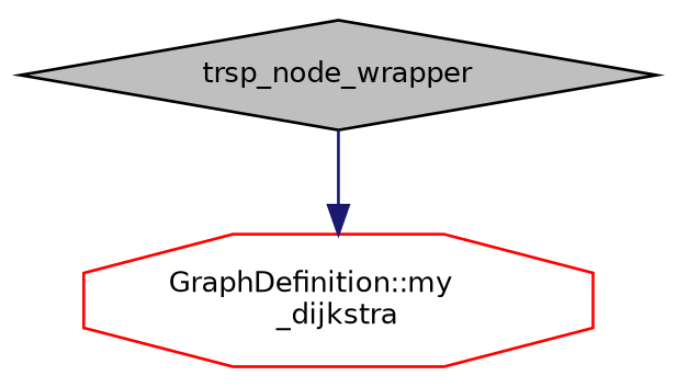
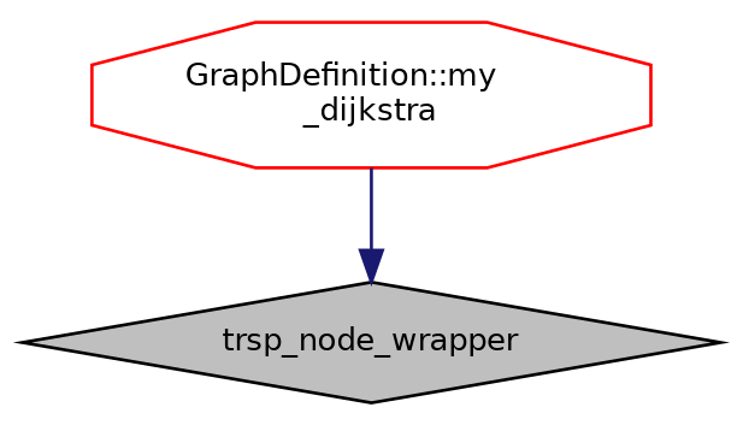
  digraph {
    rankdir=TB
    node [fontname=Helvetica fontsize=10 style=filled]
    n1 [color=black fillcolor=grey75 fontcolor=black height=0.2 label=trsp_node_wrapper shape=diamond width=0.4]
    n2 [color=red fillcolor=white height=0.2 label="GraphDefinition::my\l_dijkstra" shape=octagon width=0.4]
-   n1 -> n2 [color=midnightblue fontname=Helvetica fontsize=10 labelfontname=Helvetica labelfontsize=10 style=solid]
+   n2 -> n1 [color=midnightblue fontname=Helvetica fontsize=10 labelfontname=Helvetica labelfontsize=10 style=solid]
  }
